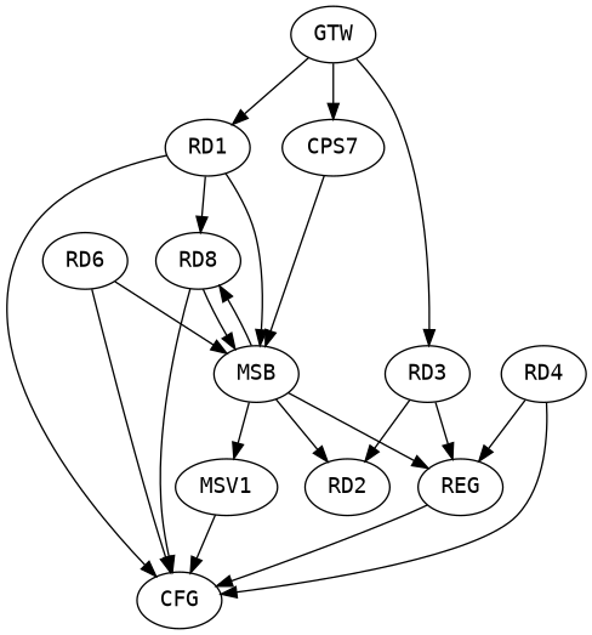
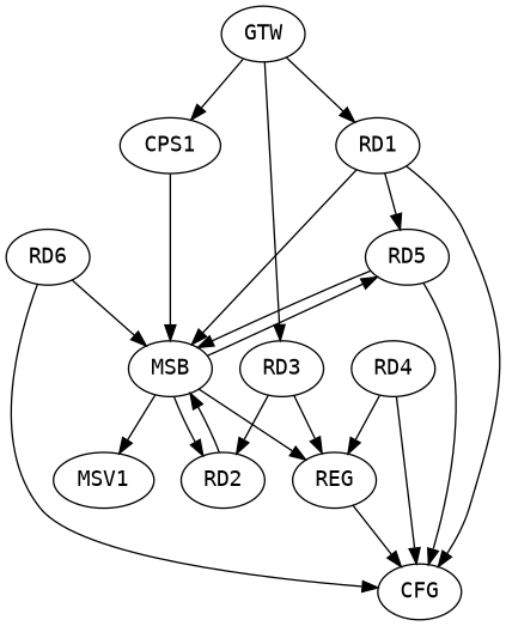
  strict digraph {
    fontname="DejaVu Sans Mono"
    node [fontname="DejaVu Sans Mono"]
    edge [fontname="DejaVu Sans Mono"]
    n1 [label=RD1]
-   n2 [label=RD8]
+   n2 [label=RD5]
    n3 [label=MSB]
    n4 [label=CFG]
    n5 [label=RD2]
    n6 [label=REG]
    n7 [label=MSV1]
    n8 [label=RD3]
    n9 [label=RD4]
    n10 [label=RD6]
-   n11 [label=CPS7]
+   n11 [label=CPS1]
    n12 [label=GTW]
    n1 -> n2
    n1 -> n3
    n1 -> n4
    n2 -> n3
    n2 -> n4
    n3 -> n2
    n3 -> n5
    n3 -> n6
    n3 -> n7
+   n5 -> n3
    n6 -> n4
-   n7 -> n4
    n8 -> n5
    n8 -> n6
    n9 -> n4
    n9 -> n6
    n10 -> n3
    n10 -> n4
    n11 -> n3
    n12 -> n1
    n12 -> n8
    n12 -> n11
  }
